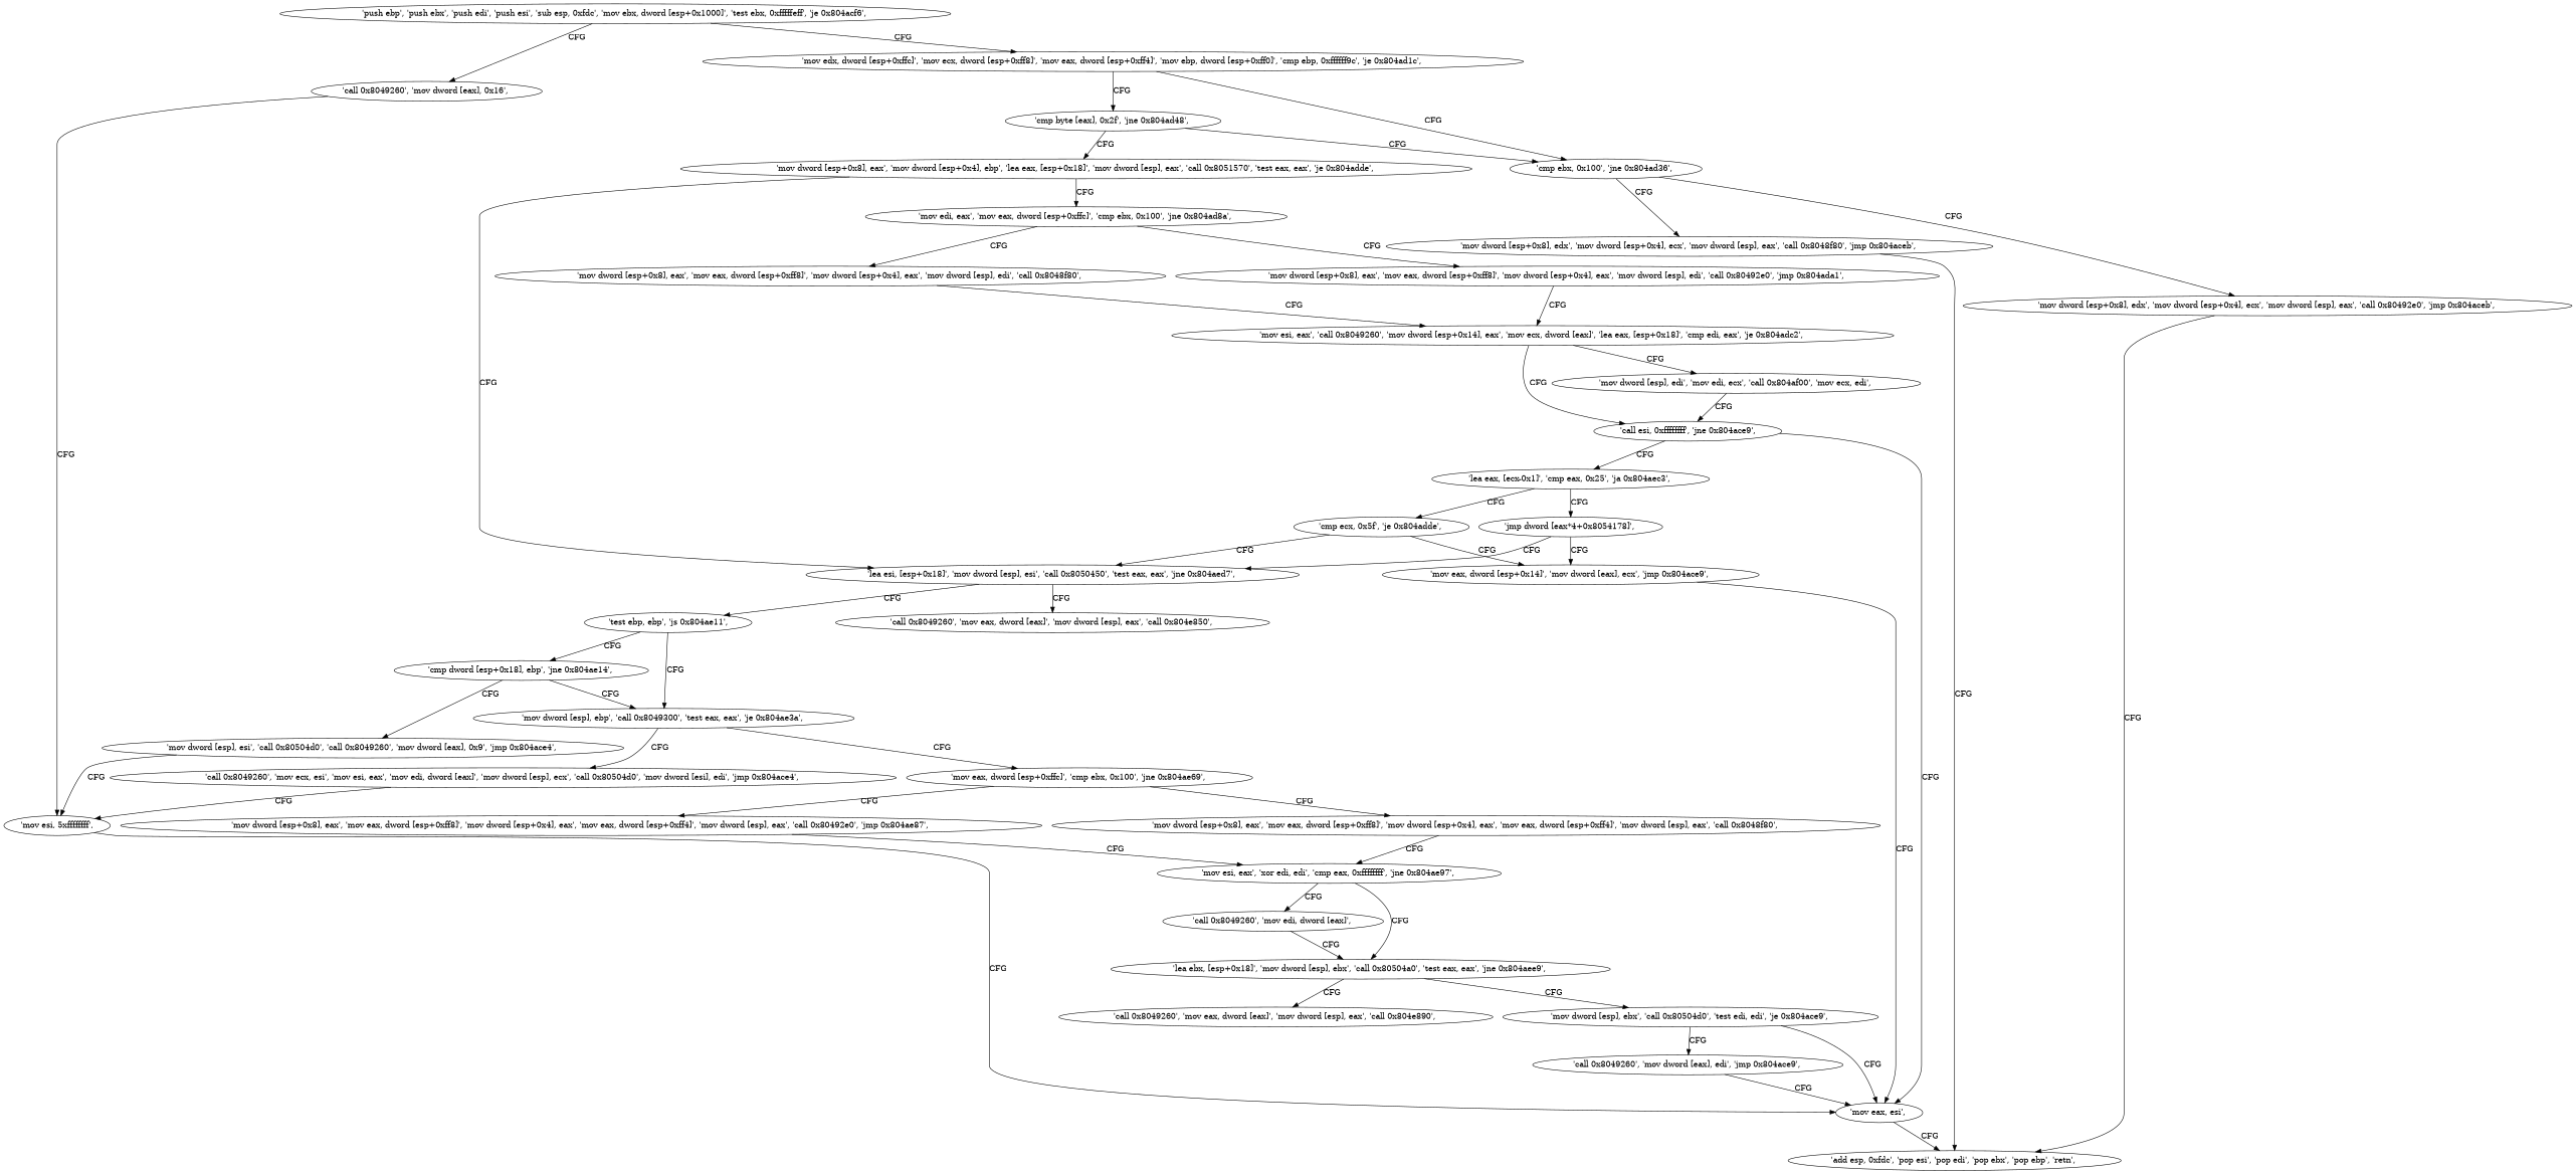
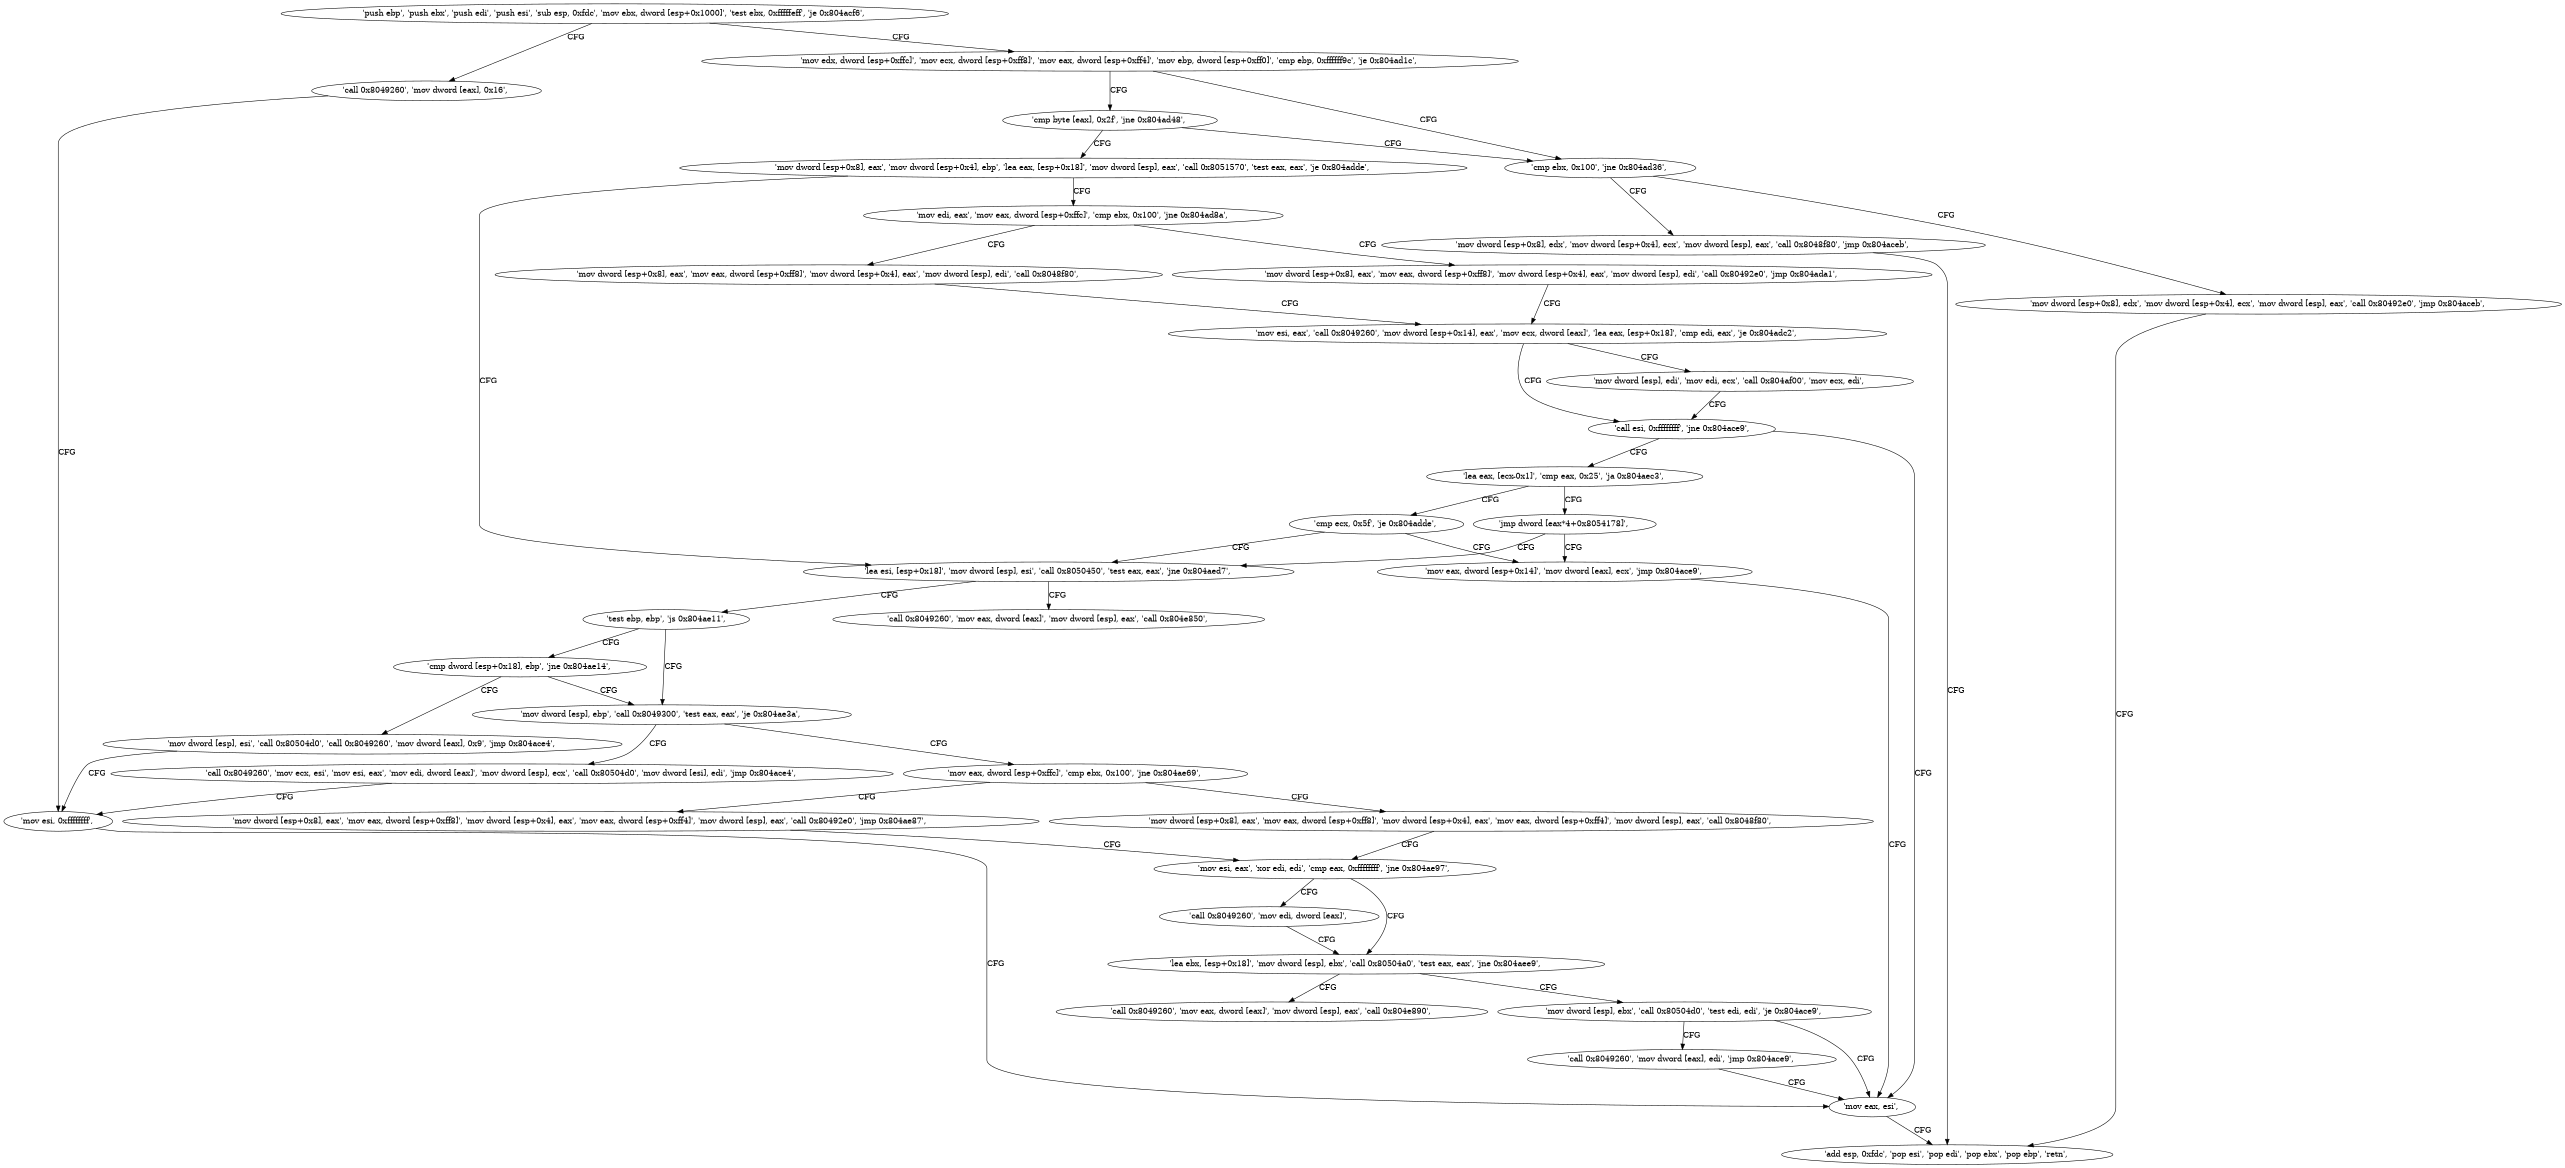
  digraph {
    n1 [label="'push ebp', 'push ebx', 'push edi', 'push esi', 'sub esp, 0xfdc', 'mov ebx, dword [esp+0x1000]', 'test ebx, 0xfffffeff', 'je 0x804acf6', "]
    n2 [label="'mov edx, dword [esp+0xffc]', 'mov ecx, dword [esp+0xff8]', 'mov eax, dword [esp+0xff4]', 'mov ebp, dword [esp+0xff0]', 'cmp ebp, 0xffffff9c', 'je 0x804ad1c', "]
    n3 [label="'call 0x8049260', 'mov dword [eax], 0x16', "]
    n4 [label="'cmp ebx, 0x100', 'jne 0x804ad36', "]
    n5 [label="'cmp byte [eax], 0x2f', 'jne 0x804ad48', "]
-   n6 [label="'mov esi, 5xffffffff',"]
+   n6 [label="'mov esi, 0xffffffff', "]
    n7 [label="'mov dword [esp+0x8], edx', 'mov dword [esp+0x4], ecx', 'mov dword [esp], eax', 'call 0x8048f80', 'jmp 0x804aceb', "]
    n8 [label="'mov dword [esp+0x8], edx', 'mov dword [esp+0x4], ecx', 'mov dword [esp], eax', 'call 0x80492e0', 'jmp 0x804aceb', "]
    n9 [label="'mov dword [esp+0x8], eax', 'mov dword [esp+0x4], ebp', 'lea eax, [esp+0x18]', 'mov dword [esp], eax', 'call 0x8051570', 'test eax, eax', 'je 0x804adde', "]
    n10 [label="'mov eax, esi', "]
    n11 [label="'add esp, 0xfdc', 'pop esi', 'pop edi', 'pop ebx', 'pop ebp', 'retn', "]
    n12 [label="'lea esi, [esp+0x18]', 'mov dword [esp], esi', 'call 0x8050450', 'test eax, eax', 'jne 0x804aed7', "]
    n13 [label="'mov edi, eax', 'mov eax, dword [esp+0xffc]', 'cmp ebx, 0x100', 'jne 0x804ad8a', "]
    n14 [label="'call 0x8049260', 'mov eax, dword [eax]', 'mov dword [esp], eax', 'call 0x804e850', "]
    n15 [label="'test ebp, ebp', 'js 0x804ae11',"]
    n16 [label="'mov dword [esp+0x8], eax', 'mov eax, dword [esp+0xff8]', 'mov dword [esp+0x4], eax', 'mov dword [esp], edi', 'call 0x8048f80', "]
    n17 [label="'mov dword [esp+0x8], eax', 'mov eax, dword [esp+0xff8]', 'mov dword [esp+0x4], eax', 'mov dword [esp], edi', 'call 0x80492e0', 'jmp 0x804ada1', "]
    n18 [label="'mov dword [esp], ebp', 'call 0x8049300', 'test eax, eax', 'je 0x804ae3a', "]
    n19 [label="'cmp dword [esp+0x18], ebp', 'jne 0x804ae14', "]
    n20 [label="'mov esi, eax', 'call 0x8049260', 'mov dword [esp+0x14], eax', 'mov ecx, dword [eax]', 'lea eax, [esp+0x18]', 'cmp edi, eax', 'je 0x804adc2', "]
    n21 [label="'mov eax, dword [esp+0xffc]', 'cmp ebx, 0x100', 'jne 0x804ae69', "]
    n22 [label="'call 0x8049260', 'mov ecx, esi', 'mov esi, eax', 'mov edi, dword [eax]', 'mov dword [esp], ecx', 'call 0x80504d0', 'mov dword [esi], edi', 'jmp 0x804ace4', "]
    n23 [label="'mov dword [esp], esi', 'call 0x80504d0', 'call 0x8049260', 'mov dword [eax], 0x9', 'jmp 0x804ace4', "]
    n24 [label="'call esi, 0xffffffff', 'jne 0x804ace9',"]
    n25 [label="'mov dword [esp], edi', 'mov edi, ecx', 'call 0x804af00', 'mov ecx, edi', "]
    n26 [label="'mov dword [esp+0x8], eax', 'mov eax, dword [esp+0xff8]', 'mov dword [esp+0x4], eax', 'mov eax, dword [esp+0xff4]', 'mov dword [esp], eax', 'call 0x8048f80', "]
    n27 [label="'mov dword [esp+0x8], eax', 'mov eax, dword [esp+0xff8]', 'mov dword [esp+0x4], eax', 'mov eax, dword [esp+0xff4]', 'mov dword [esp], eax', 'call 0x80492e0', 'jmp 0x804ae87', "]
    n28 [label="'lea eax, [ecx-0x1]', 'cmp eax, 0x25', 'ja 0x804aec3', "]
    n29 [label="'mov esi, eax', 'xor edi, edi', 'cmp eax, 0xffffffff', 'jne 0x804ae97', "]
    n30 [label="'cmp ecx, 0x5f', 'je 0x804adde', "]
    n31 [label="'jmp dword [eax*4+0x8054178]', "]
    n32 [label="'mov eax, dword [esp+0x14]', 'mov dword [eax], ecx', 'jmp 0x804ace9', "]
    n33 [label="'lea ebx, [esp+0x18]', 'mov dword [esp], ebx', 'call 0x80504a0', 'test eax, eax', 'jne 0x804aee9', "]
    n34 [label="'call 0x8049260', 'mov edi, dword [eax]', "]
    n35 [label="'call 0x8049260', 'mov eax, dword [eax]', 'mov dword [esp], eax', 'call 0x804e890', "]
    n36 [label="'mov dword [esp], ebx', 'call 0x80504d0', 'test edi, edi', 'je 0x804ace9', "]
    n37 [label="'call 0x8049260', 'mov dword [eax], edi', 'jmp 0x804ace9', "]
    n1 -> n2 [label=CFG]
    n1 -> n3 [label=CFG]
    n2 -> n4 [label=CFG]
    n2 -> n5 [label=CFG]
    n3 -> n6 [label=CFG]
    n4 -> n7 [label=CFG]
    n4 -> n8 [label=CFG]
    n5 -> n4 [label=CFG]
    n5 -> n9 [label=CFG]
    n6 -> n10 [label=CFG]
    n7 -> n11 [label=CFG]
    n8 -> n11 [label=CFG]
    n9 -> n12 [label=CFG]
    n9 -> n13 [label=CFG]
    n10 -> n11 [label=CFG]
    n12 -> n14 [label=CFG]
    n12 -> n15 [label=CFG]
    n13 -> n16 [label=CFG]
    n13 -> n17 [label=CFG]
    n15 -> n18 [label=CFG]
    n15 -> n19 [label=CFG]
    n16 -> n20 [label=CFG]
    n17 -> n20 [label=CFG]
    n18 -> n21 [label=CFG]
    n18 -> n22 [label=CFG]
    n19 -> n18 [label=CFG]
    n19 -> n23 [label=CFG]
    n20 -> n24 [label=CFG]
    n20 -> n25 [label=CFG]
    n21 -> n26 [label=CFG]
    n21 -> n27 [label=CFG]
    n22 -> n6 [label=CFG]
    n23 -> n6 [label=CFG]
    n24 -> n10 [label=CFG]
    n24 -> n28 [label=CFG]
    n25 -> n24 [label=CFG]
    n26 -> n29 [label=CFG]
    n27 -> n29 [label=CFG]
    n28 -> n30 [label=CFG]
    n28 -> n31 [label=CFG]
    n29 -> n33 [label=CFG]
    n29 -> n34 [label=CFG]
    n30 -> n12 [label=CFG]
    n30 -> n32 [label=CFG]
    n31 -> n12 [label=CFG]
    n31 -> n32 [label=CFG]
    n32 -> n10 [label=CFG]
    n33 -> n35 [label=CFG]
    n33 -> n36 [label=CFG]
    n34 -> n33 [label=CFG]
    n36 -> n10 [label=CFG]
    n36 -> n37 [label=CFG]
    n37 -> n10 [label=CFG]
  }
